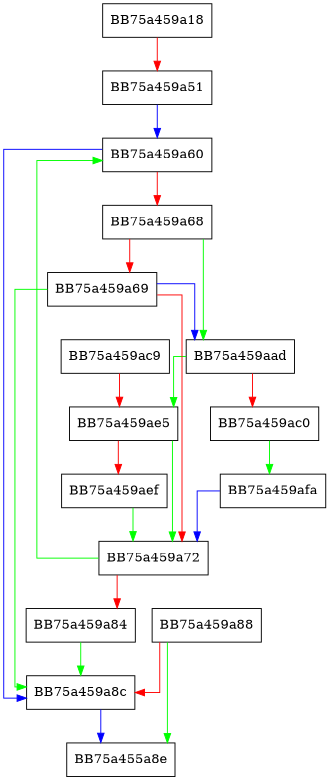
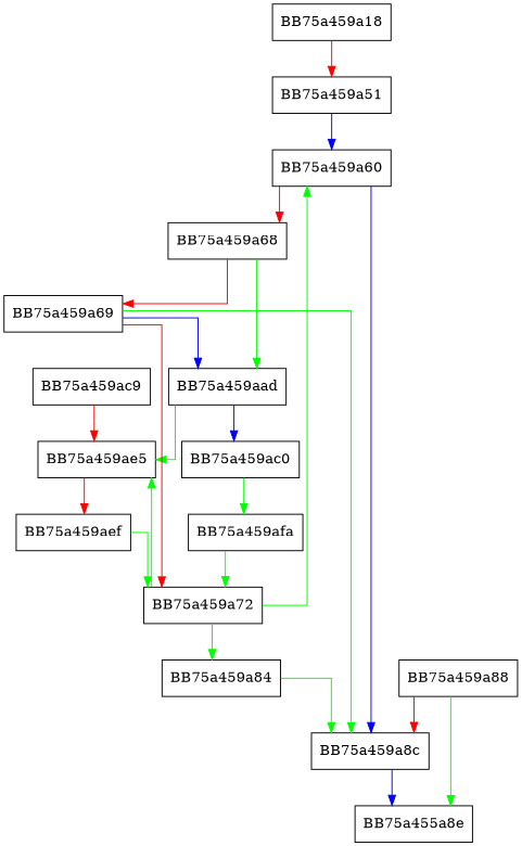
  digraph {
    splines=ortho
    node [shape=box]
    edge [color=red]
    BB75a459a18
    BB75a459a51
    n3 [label=BB75a455a8e]
    BB75a459a8c
    BB75a459a60
    n6 [label=BB75a459a68]
    BB75a459aad
    BB75a459a69
    BB75a459ae5
    BB75a459ac0
    BB75a459a72
    BB75a459aef
    BB75a459afa
    BB75a459a84
    BB75a459a88
    BB75a459ac9
    BB75a459a18 -> BB75a459a51
    BB75a459a51 -> BB75a459a60 [color=blue]
    BB75a459a8c -> n3 [color=blue]
    BB75a459a60 -> BB75a459a8c [color=blue]
    BB75a459a60 -> n6
    n6 -> BB75a459aad [color=green]
    n6 -> BB75a459a69
    BB75a459aad -> BB75a459ae5 [color=green]
-   BB75a459aad -> BB75a459ac0
+   BB75a459aad -> BB75a459ac0 [color=blue]
    BB75a459a69 -> BB75a459a8c [color=green]
    BB75a459a69 -> BB75a459aad [color=blue]
    BB75a459a69 -> BB75a459a72
-   BB75a459ae5 -> BB75a459a72 [color=green]
+   BB75a459a72 -> BB75a459ae5 [color=green]
    BB75a459ae5 -> BB75a459aef
    BB75a459ac0 -> BB75a459afa [color=green]
    BB75a459a72 -> BB75a459a60 [color=green]
-   BB75a459a72 -> BB75a459a84
+   BB75a459a72 -> BB75a459a84 [color=green]
    BB75a459aef -> BB75a459a72 [color=green]
-   BB75a459afa -> BB75a459a72 [color=blue]
+   BB75a459afa -> BB75a459a72 [color=green]
    BB75a459a84 -> BB75a459a8c [color=green]
    BB75a459a88 -> n3 [color=green]
    BB75a459a88 -> BB75a459a8c
    BB75a459ac9 -> BB75a459ae5
  }
